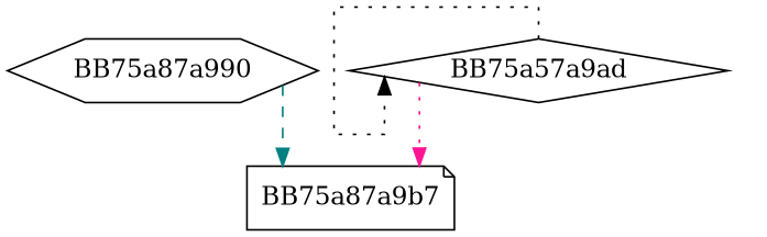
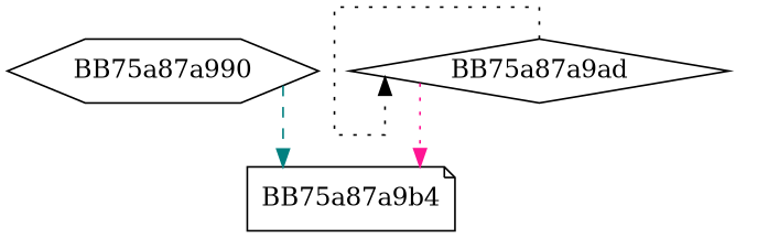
  digraph {
    splines=ortho
    edge [style=dotted]
    BB75a87a990 [shape=hexagon]
-   BB75a87a9b7 [shape=note]
-   BB75a87a9ad [shape=diamond label=BB75a57a9ad]
+   BB75a87a9b7 [shape=note label=BB75a87a9b4]
+   BB75a87a9ad [shape=diamond]
    BB75a87a990 -> BB75a87a9b7 [color=teal style=dashed]
    BB75a87a9ad -> BB75a87a9b7 [color=deeppink]
    BB75a87a9ad -> BB75a87a9ad [color=black]
  }
